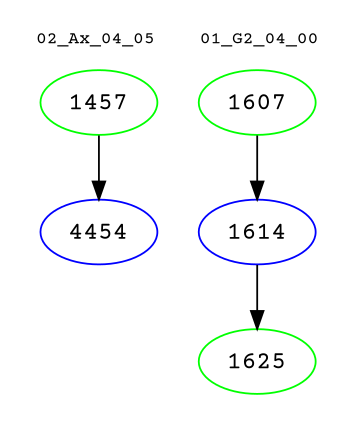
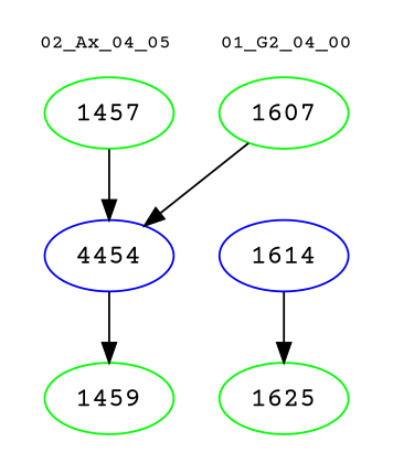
  digraph {
    fontname="Courier Prime"
    node [color=green fontname="Courier Prime"]
    edge [color=black fontname="Courier Prime"]
    n1 [label=1457]
    n2 [color=blue label=4454]
+   n3 [label=1459]
    n4 [label=1607]
    n5 [color=blue label=1614]
    n6 [label=1625]
    subgraph cluster_1 {
      color=white
      fontsize=10
      label="02_Ax_04_05"
      n1
      n2
+     n3
    }
    subgraph cluster_2 {
      color=white
      fontsize=10
      label="01_G2_04_00"
      n4
      n5
      n6
    }
    n1 -> n2
-   n4 -> n5
+   n2 -> n3
+   n4 -> n2
    n5 -> n6
  }
